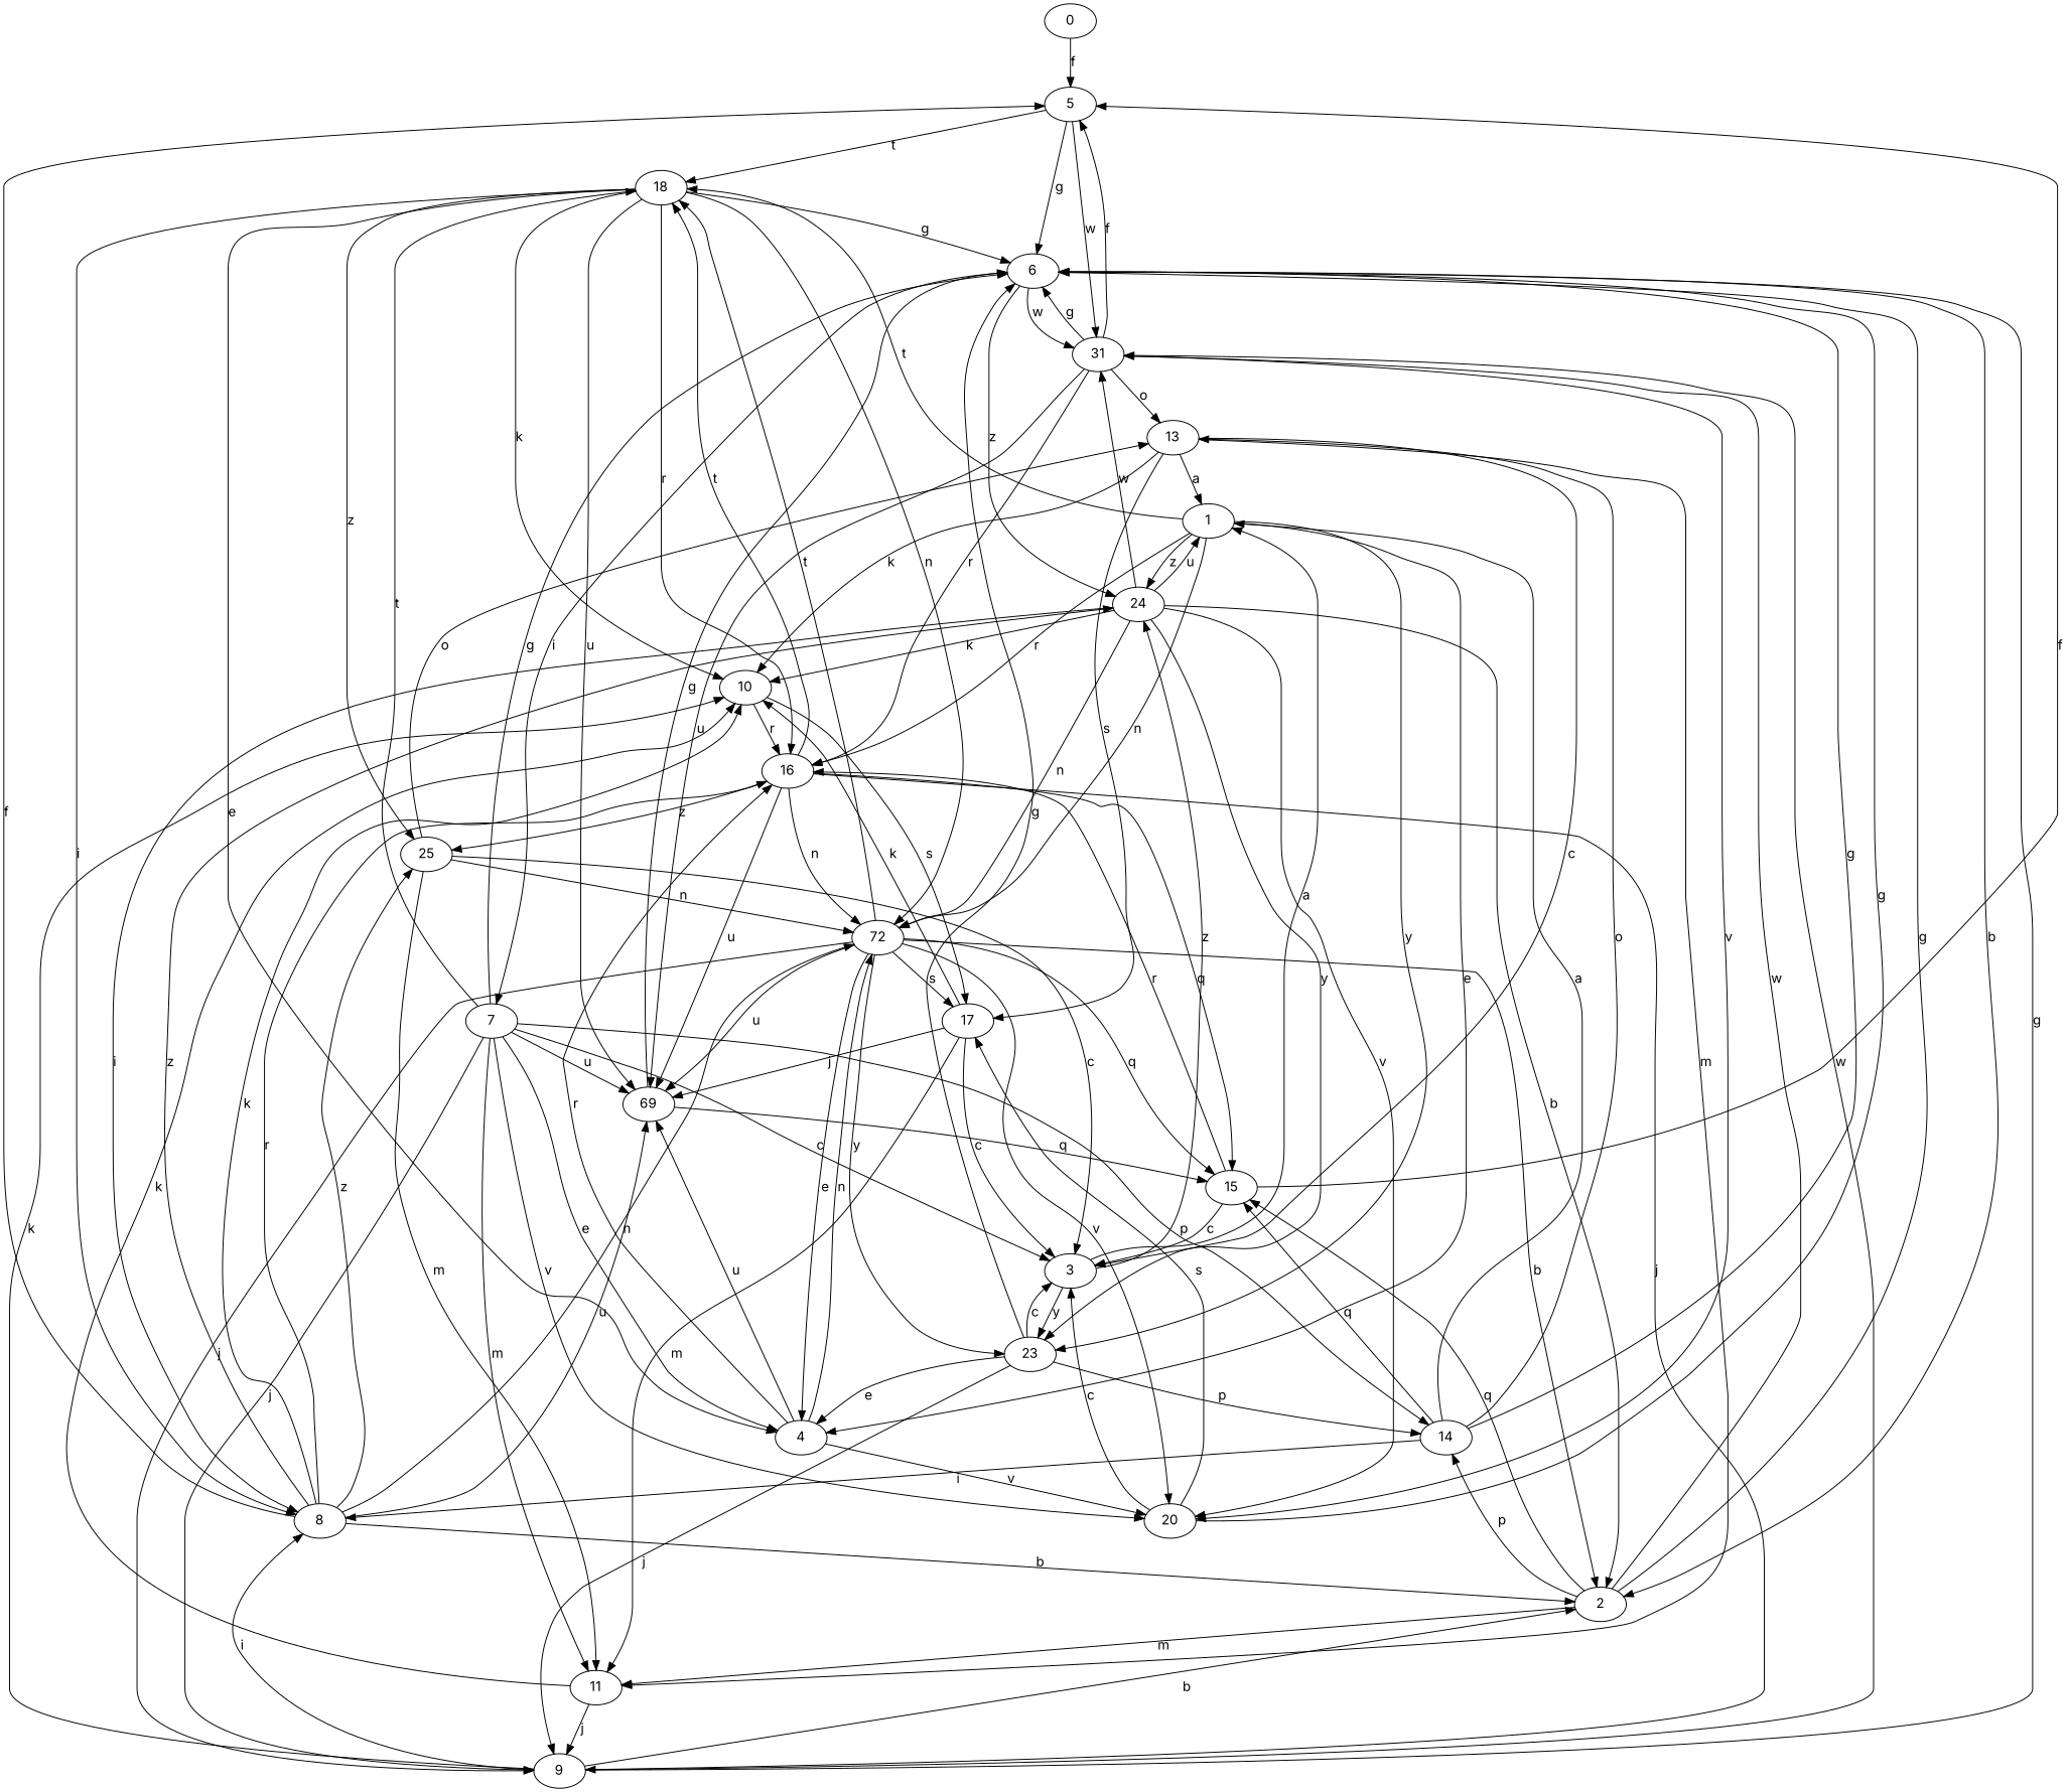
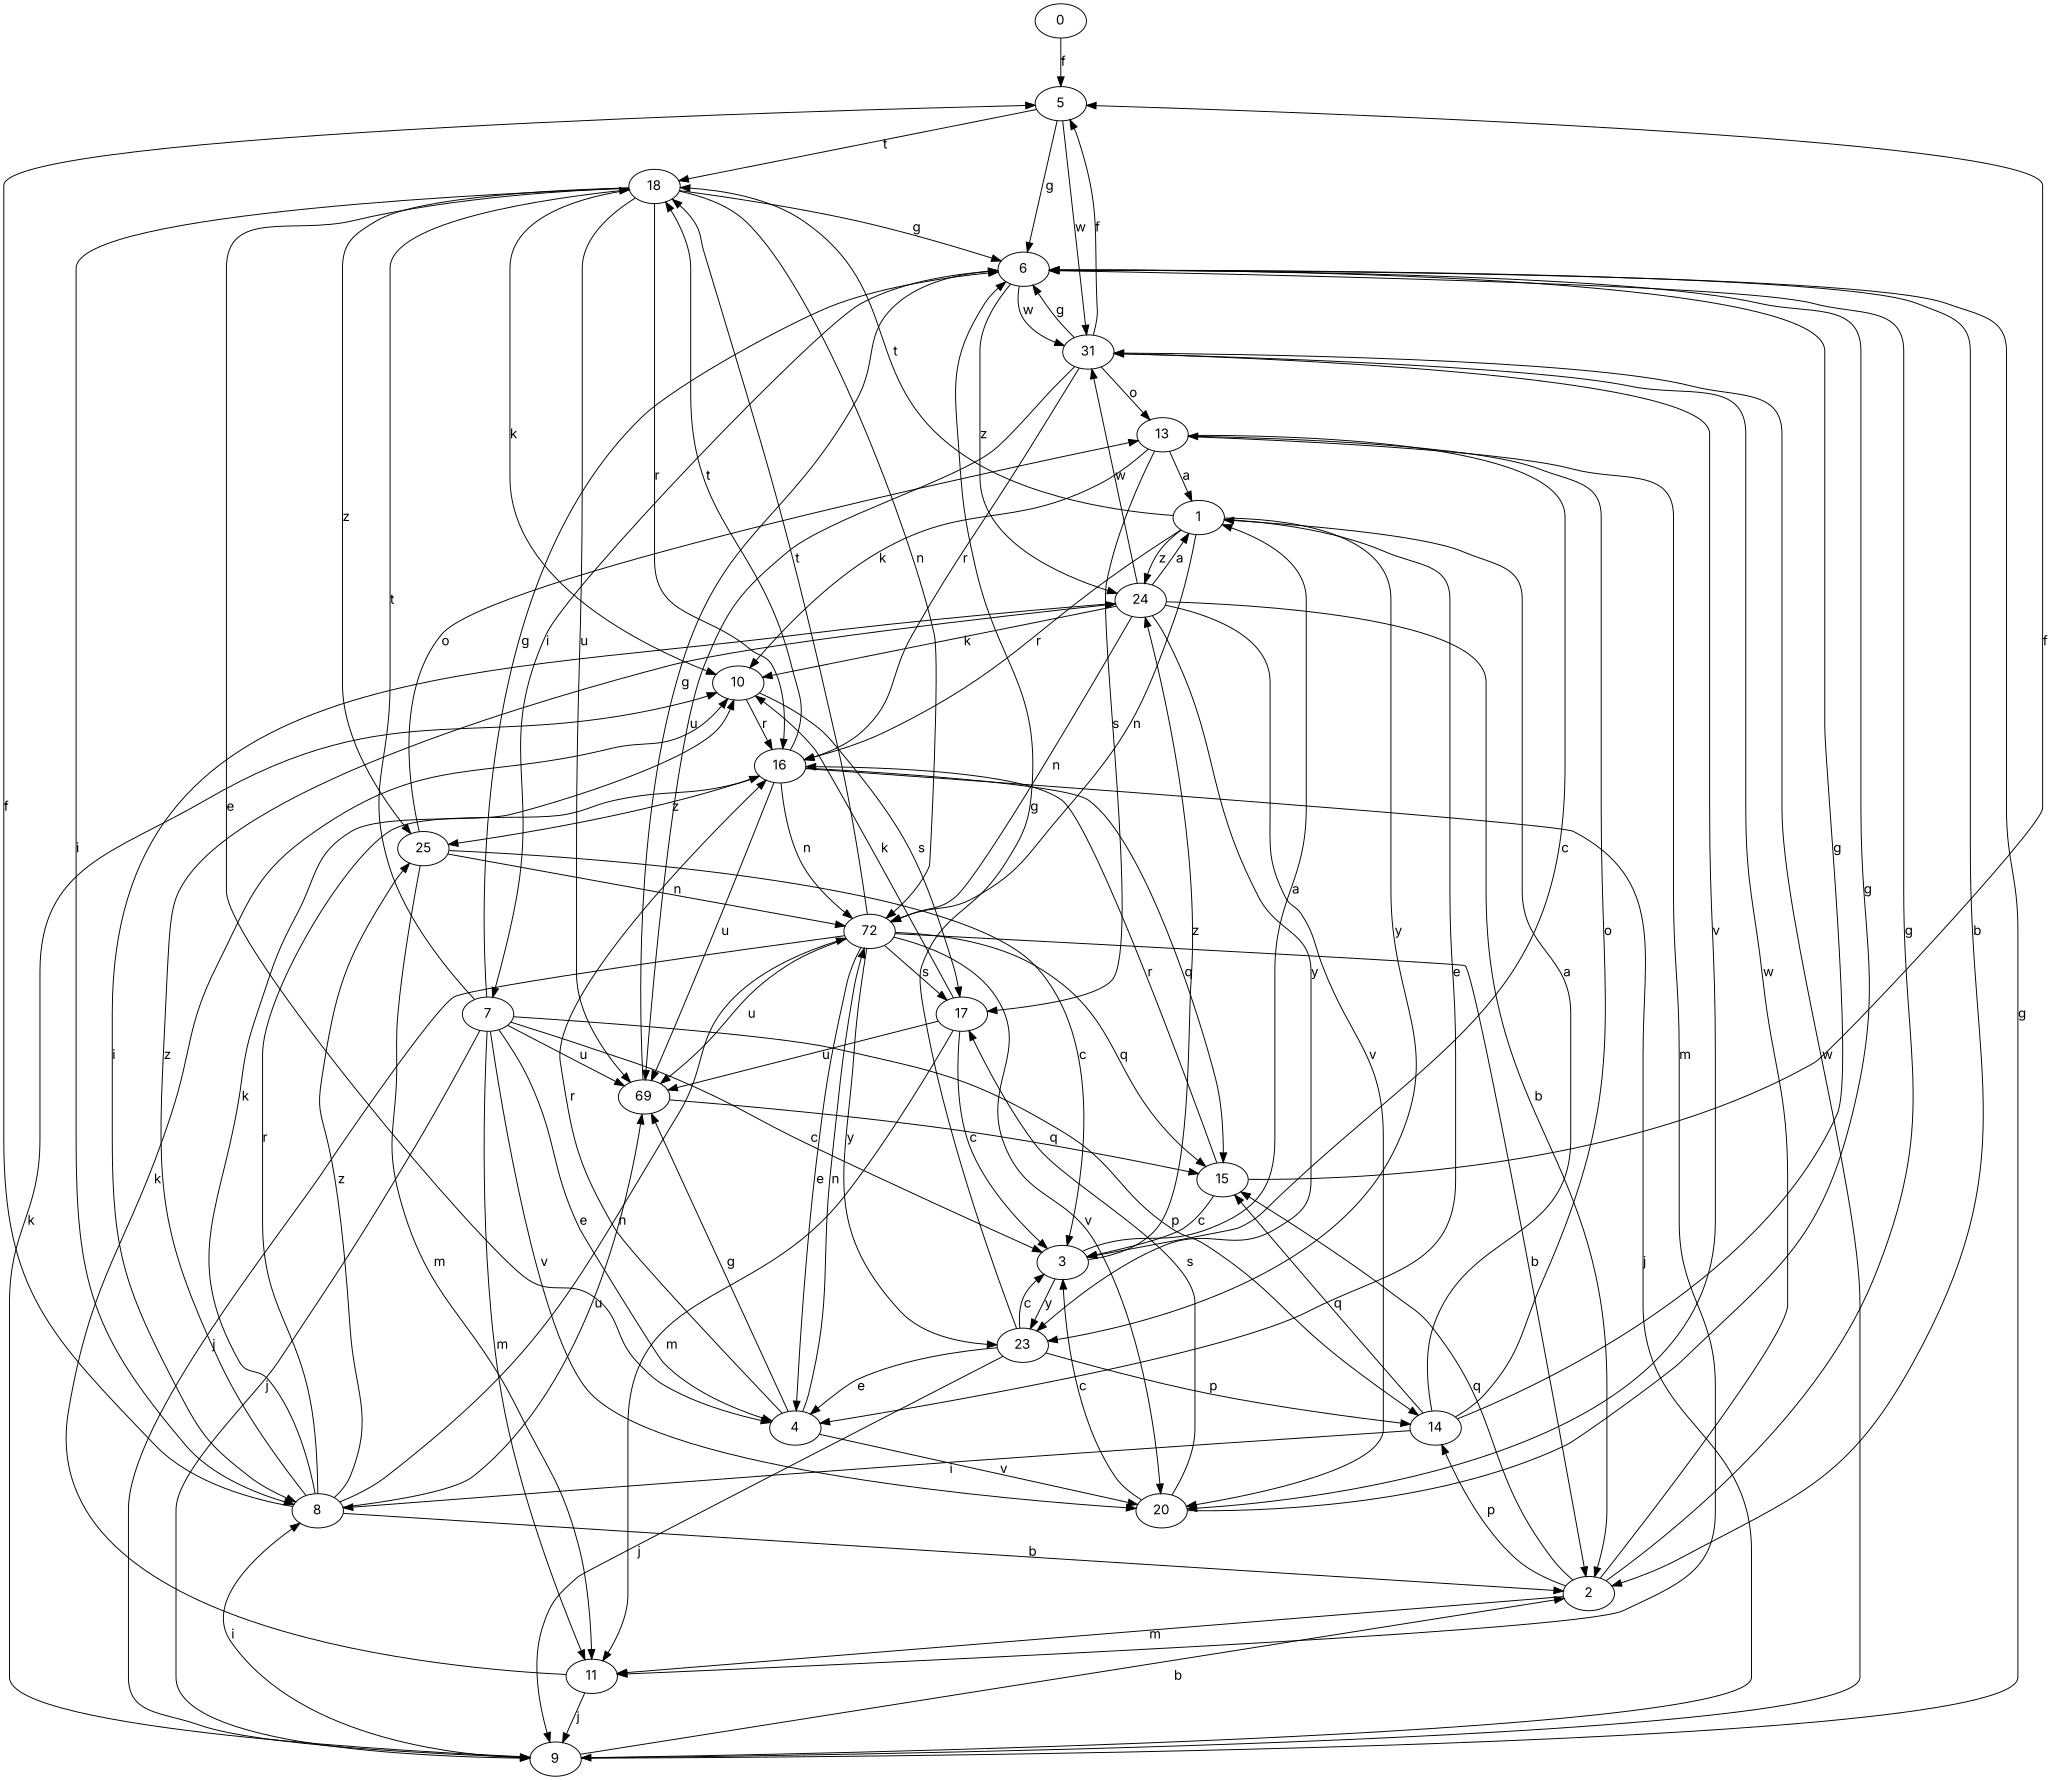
  strict digraph {
    fontname=Inter
    node [fontname=Inter]
    edge [fontname=Inter]
    0
    5
    18
    6
    n5 [label=31]
    1
    4
    n8 [label=72]
    16
    23
    24
    n12 [label=69]
    20
    2
    15
    9
    17
    25
    8
    10
    14
    3
    11
    7
    13
    0 -> 5 [label=f]
    5 -> 18 [label=t]
    5 -> 6 [label=g]
    5 -> n5 [label=w]
    18 -> 6 [label=g]
    18 -> 4 [label=e]
    18 -> n8 [label=n]
    18 -> 16 [label=r]
    18 -> n12 [label=u]
    18 -> 25 [label=z]
    18 -> 8 [label=i]
    18 -> 10 [label=k]
    6 -> n5 [label=w]
    6 -> 24 [label=z]
    6 -> 2 [label=b]
    6 -> 7 [label=i]
    n5 -> 5 [label=f]
    n5 -> 6 [label=g]
    n5 -> 16 [label=r]
    n5 -> n12 [label=u]
    n5 -> 20 [label=v]
    n5 -> 13 [label=o]
    1 -> 18 [label=t]
    1 -> 4 [label=e]
    1 -> n8 [label=n]
    1 -> 16 [label=r]
    1 -> 23 [label=y]
    1 -> 24 [label=z]
    4 -> n8 [label=n]
    4 -> 16 [label=r]
-   4 -> n12 [label=u]
+   4 -> n12 [label=g]
    4 -> 20 [label=v]
    n8 -> 18 [label=t]
    n8 -> 4 [label=e]
    n8 -> 23 [label=y]
    n8 -> n12 [label=u]
    n8 -> 20 [label=v]
    n8 -> 2 [label=b]
    n8 -> 15 [label=q]
    n8 -> 9 [label=j]
    n8 -> 17 [label=s]
    16 -> 18 [label=t]
    16 -> n8 [label=n]
    16 -> n12 [label=u]
    16 -> 15 [label=q]
    16 -> 9 [label=j]
    16 -> 25 [label=z]
    23 -> 6 [label=g]
    23 -> 4 [label=e]
    23 -> 9 [label=j]
    23 -> 14 [label=p]
    23 -> 3 [label=c]
    24 -> n5 [label=w]
-   24 -> 1 [label=u]
+   24 -> 1 [label=a]
    24 -> n8 [label=n]
    24 -> 23 [label=y]
    24 -> 20 [label=v]
    24 -> 2 [label=b]
    24 -> 8 [label=i]
    24 -> 10 [label=k]
    n12 -> 6 [label=g]
    n12 -> 15 [label=q]
    20 -> 6 [label=g]
    20 -> 17 [label=s]
    20 -> 3 [label=c]
    2 -> 6 [label=g]
    2 -> n5 [label=w]
    2 -> 15 [label=q]
    2 -> 14 [label=p]
    2 -> 11 [label=m]
    15 -> 5 [label=f]
    15 -> 16 [label=r]
    15 -> 3 [label=c]
    9 -> 6 [label=g]
    9 -> n5 [label=w]
    9 -> 2 [label=b]
    9 -> 8 [label=i]
    9 -> 10 [label=k]
-   17 -> n12 [label=j]
+   17 -> n12 [label=u]
    17 -> 10 [label=k]
    17 -> 3 [label=c]
    17 -> 11 [label=m]
    25 -> n8 [label=n]
    25 -> 3 [label=c]
    25 -> 11 [label=m]
    25 -> 13 [label=o]
    8 -> 5 [label=f]
    8 -> n8 [label=n]
    8 -> 16 [label=r]
    8 -> 24 [label=z]
    8 -> n12 [label=u]
    8 -> 2 [label=b]
    8 -> 25 [label=z]
    8 -> 10 [label=k]
    10 -> 16 [label=r]
    10 -> 17 [label=s]
    14 -> 6 [label=g]
    14 -> 1 [label=a]
    14 -> 15 [label=q]
    14 -> 8 [label=i]
    14 -> 13 [label=o]
    3 -> 1 [label=a]
    3 -> 23 [label=y]
    3 -> 24 [label=z]
    11 -> 9 [label=j]
    11 -> 10 [label=k]
    7 -> 18 [label=t]
    7 -> 6 [label=g]
    7 -> 4 [label=e]
    7 -> n12 [label=u]
    7 -> 20 [label=v]
    7 -> 9 [label=j]
    7 -> 14 [label=p]
    7 -> 3 [label=c]
    7 -> 11 [label=m]
    13 -> 1 [label=a]
    13 -> 17 [label=s]
    13 -> 10 [label=k]
    13 -> 3 [label=c]
    13 -> 11 [label=m]
  }
